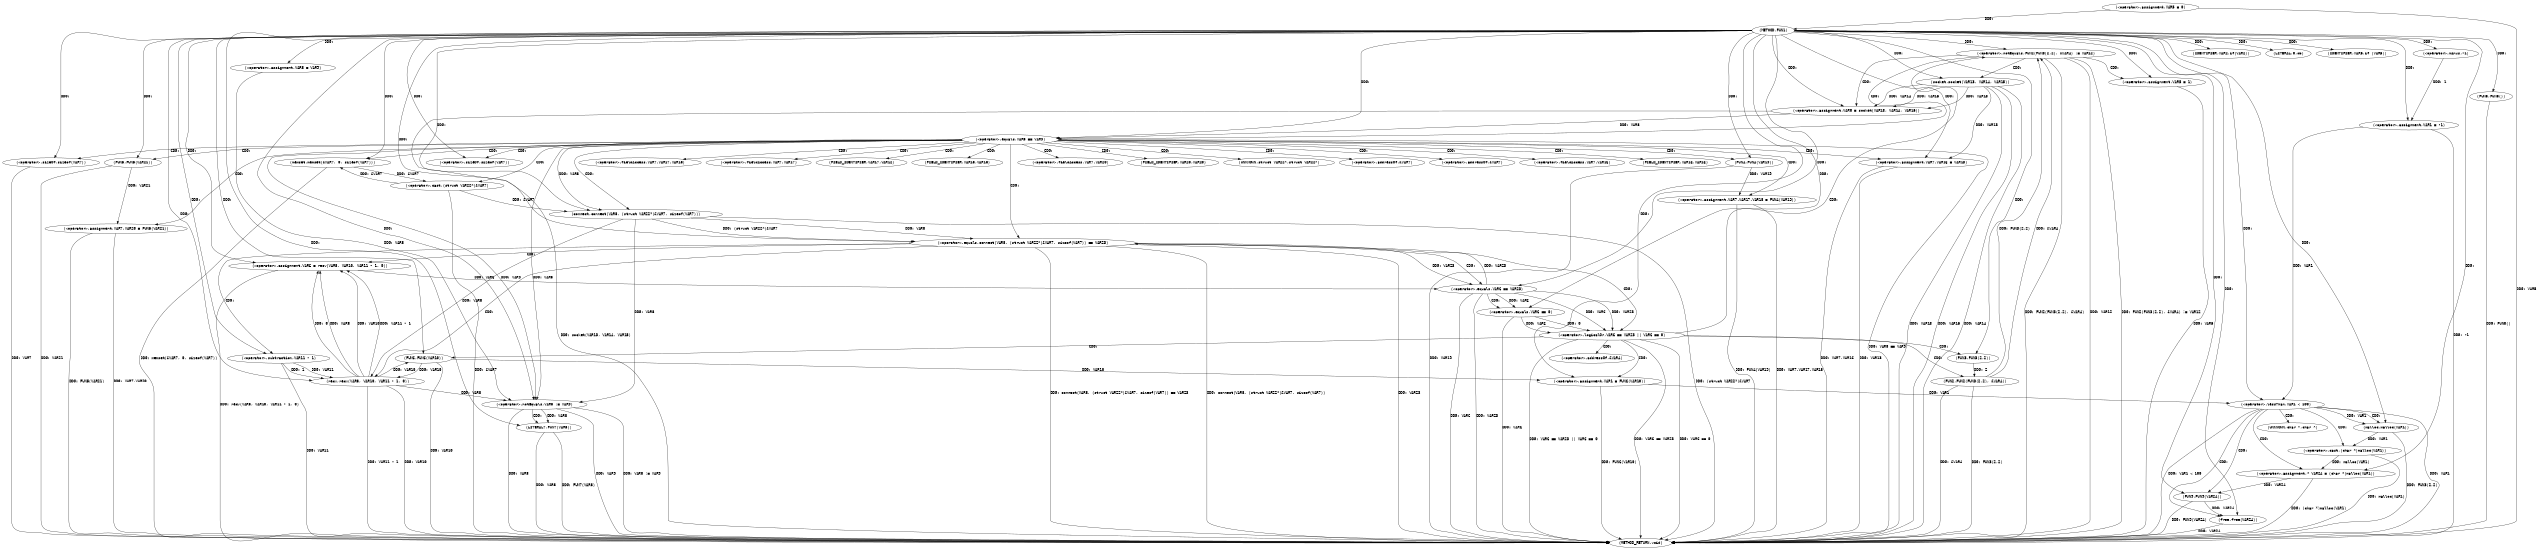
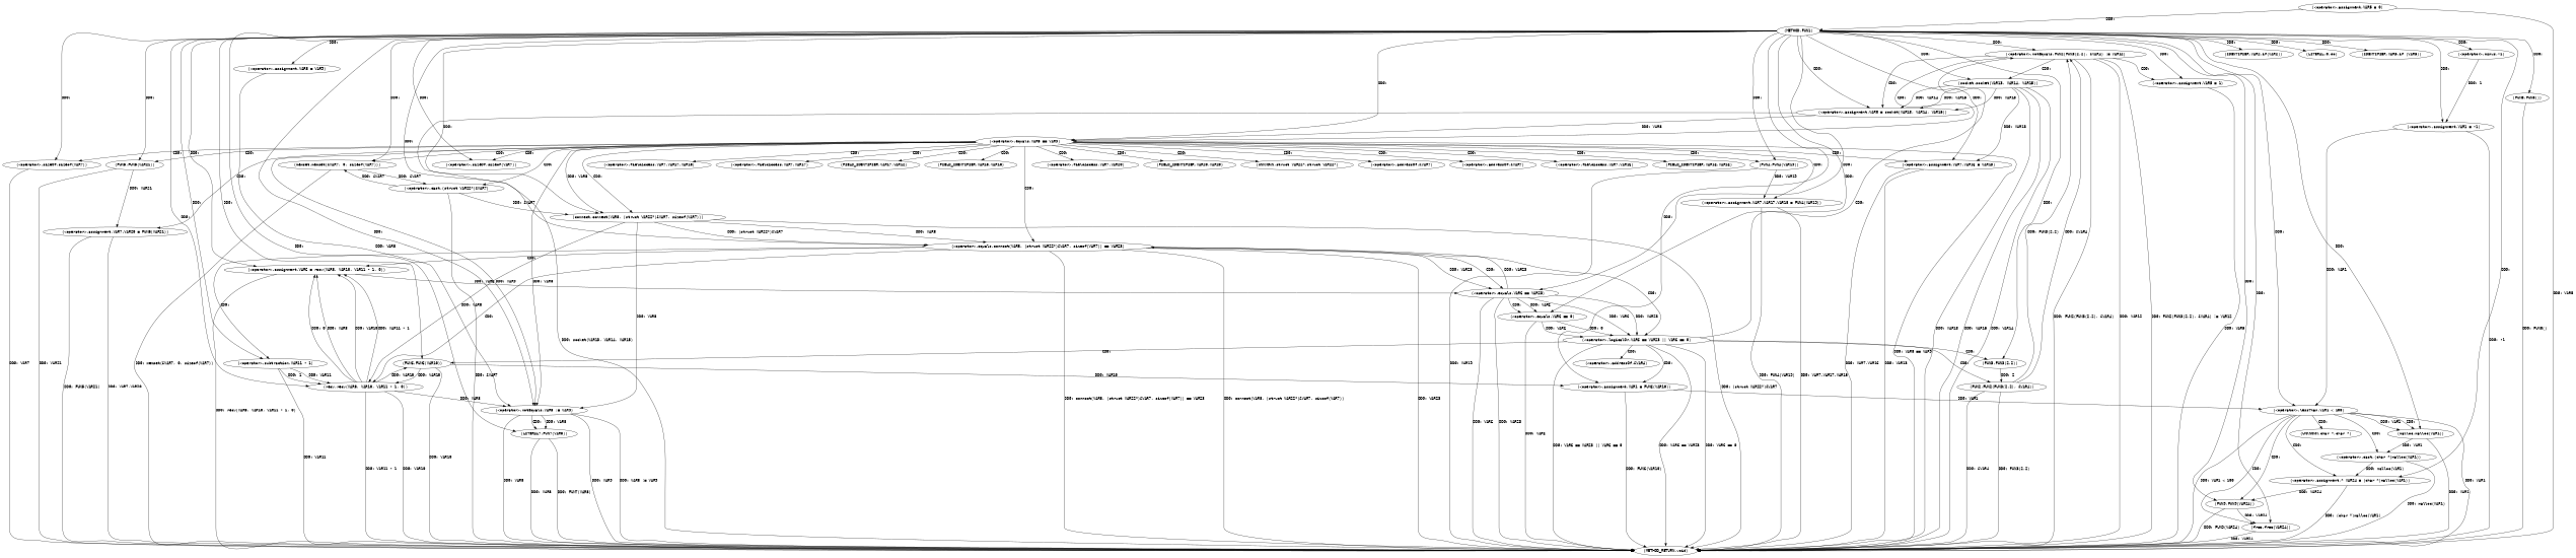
  digraph {
    fontname="DejaVu Sans Mono"
    node [fontname="DejaVu Sans Mono"]
    edge [fontname="DejaVu Sans Mono"]
    n1 [label="(METHOD,FUN1)"]
    n2 [label="(<operator>.assignment,VAR1 = -1)"]
    n3 [label="(<operator>.minus,-1)"]
    n4 [label="(IDENTIFIER,VAR2,if(VAR2))"]
    n5 [label="(<operator>.assignment,VAR8 = VAR9)"]
    n6 [label="(<operator>.notEquals,FUN2(FUN3(2,2), &VAR4) != VAR12)"]
    n7 [label="(FUN3,FUN3(2,2))"]
    n8 [label="(<operator>.assignment,VAR5 = 1)"]
    n9 [label="(<operator>.assignment,VAR8 = socket(VAR13, VAR14, VAR15))"]
    n10 [label="(socket,socket(VAR13, VAR14, VAR15))"]
    n11 [label="(<operator>.equals,VAR8 == VAR9)"]
    n12 [label="(memset,memset(&VAR7, 0, sizeof(VAR7)))"]
    n13 [label="(<operator>.sizeOf,sizeof(VAR7))"]
    n14 [label="(<operator>.assignment,VAR7.VAR16 = VAR13)"]
    n15 [label="(FUN4,FUN4(VAR19))"]
    n16 [label="(FUN5,FUN5(VAR21))"]
    n17 [label="(<operator>.equals,connect(VAR8, (struct VAR22*)&VAR7, sizeof(VAR7)) == VAR23)"]
    n18 [label="(connect,connect(VAR8, (struct VAR22*)&VAR7, sizeof(VAR7)))"]
    n19 [label="(<operator>.sizeOf,sizeof(VAR7))"]
    n20 [label="(<operator>.assignment,VAR6 = recv(VAR8, VAR10, VAR11 - 1, 0))"]
    n21 [label="(recv,recv(VAR8, VAR10, VAR11 - 1, 0))"]
    n22 [label="(<operator>.subtraction,VAR11 - 1)"]
    n23 [label="(<operator>.equals,VAR6 == VAR23)"]
    n24 [label="(<operator>.equals,VAR6 == 0)"]
    n25 [label="(<operator>.assignment,VAR1 = FUN6(VAR10))"]
    n26 [label="(FUN6,FUN6(VAR10))"]
    n27 [label="(LITERAL,0,do)"]
    n28 [label="(<operator>.notEquals,VAR8 != VAR9)"]
    n29 [label="(LITERAL7,FUN7(VAR8))"]
    n30 [label="(IDENTIFIER,VAR5,if (VAR5))"]
    n31 [label="(FUN8,FUN8())"]
    n32 [label="(<operator>.lessThan,VAR1 < 100)"]
    n33 [label="(<operator>.assignment,* VAR24 = (char *)malloc(VAR1))"]
    n34 [label="(malloc,malloc(VAR1))"]
    n35 [label="(FUN9,FUN9(VAR24))"]
    n36 [label="(free,free(VAR24))"]
    n37 [label="(METHOD_RETURN,void)"]
    n38 [label="(<operator>.assignment,VAR5 = 0)"]
    n39 [label="(FUN2,FUN2(FUN3(2,2), &VAR4))"]
    n40 [label="(<operator>.assignment,VAR7.VAR17.VAR18 = FUN4(VAR19))"]
    n41 [label="(<operator>.assignment,VAR7.VAR20 = FUN5(VAR21))"]
    n42 [label="(<operator>.cast,(struct VAR22*)&VAR7)"]
    n43 [label="(<operator>.addressOf,&VAR7)"]
    n44 [label="(<operator>.fieldAccess,VAR7.VAR16)"]
    n45 [label="(FIELD_IDENTIFIER,VAR16,VAR16)"]
    n46 [label="(<operator>.fieldAccess,VAR7.VAR17.VAR18)"]
    n47 [label="(<operator>.fieldAccess,VAR7.VAR17)"]
    n48 [label="(FIELD_IDENTIFIER,VAR17,VAR12)"]
    n49 [label="(FIELD_IDENTIFIER,VAR18,VAR18)"]
    n50 [label="(<operator>.fieldAccess,VAR7.VAR20)"]
    n51 [label="(FIELD_IDENTIFIER,VAR20,VAR20)"]
    n52 [label="(UNKNOWN,struct VAR22*,struct VAR22*)"]
    n53 [label="(<operator>.addressOf,&VAR7)"]
    n54 [label="(<operator>.logicalOr,VAR6 == VAR23 || VAR6 == 0)"]
    n55 [label="(<operator>.cast,(char *)malloc(VAR1))"]
    n56 [label="(UNKNOWN,char *,char *)"]
    n57 [label="(<operator>.addressOf,&VAR4)"]
    n1 -> n2 [label="DDG: "]
    n1 -> n3 [label="DDG: "]
    n1 -> n4 [label="DDG: "]
    n1 -> n5 [label="DDG: "]
    n1 -> n6 [label="DDG: "]
    n1 -> n7 [label="DDG: "]
    n1 -> n8 [label="DDG: "]
    n1 -> n9 [label="DDG: "]
    n1 -> n10 [label="DDG: "]
    n1 -> n11 [label="DDG: "]
    n1 -> n12 [label="DDG: "]
    n1 -> n13 [label="DDG: "]
    n1 -> n14 [label="DDG: "]
    n1 -> n15 [label="DDG: "]
    n1 -> n16 [label="DDG: "]
    n1 -> n17 [label="DDG: "]
    n1 -> n18 [label="DDG: "]
    n1 -> n19 [label="DDG: "]
    n1 -> n20 [label="DDG: "]
    n1 -> n21 [label="DDG: "]
    n1 -> n22 [label="DDG: "]
    n1 -> n23 [label="DDG: "]
    n1 -> n24 [label="DDG: "]
    n1 -> n25 [label="DDG: "]
    n1 -> n26 [label="DDG: "]
    n1 -> n27 [label="DDG: "]
    n1 -> n28 [label="DDG: "]
    n1 -> n29 [label="DDG: "]
    n1 -> n30 [label="DDG: "]
    n1 -> n31 [label="DDG: "]
    n1 -> n32 [label="DDG: "]
    n1 -> n33 [label="DDG: "]
    n1 -> n34 [label="DDG: "]
    n1 -> n35 [label="DDG: "]
    n1 -> n36 [label="DDG: "]
    n2 -> n32 [label="DDG: VAR1"]
    n2 -> n37 [label="DDG: -1"]
    n3 -> n2 [label="DDG: 1"]
    n5 -> n28 [label="DDG: VAR8"]
    n6 -> n8 [label="CDG: "]
    n6 -> n9 [label="CDG: "]
    n6 -> n10 [label="CDG: "]
    n6 -> n11 [label="CDG: "]
    n6 -> n37 [label="DDG: FUN2(FUN3(2,2), &VAR4)"]
    n6 -> n37 [label="DDG: VAR12"]
    n6 -> n37 [label="DDG: FUN2(FUN3(2,2), &VAR4) != VAR12"]
    n7 -> n39 [label="DDG: 2"]
    n8 -> n37 [label="DDG: VAR5"]
    n9 -> n11 [label="DDG: VAR8"]
    n9 -> n37 [label="DDG: socket(VAR13, VAR14, VAR15)"]
    n10 -> n9 [label="DDG: VAR13"]
    n10 -> n9 [label="DDG: VAR14"]
    n10 -> n9 [label="DDG: VAR15"]
    n10 -> n14 [label="DDG: VAR13"]
    n10 -> n37 [label="DDG: VAR13"]
    n10 -> n37 [label="DDG: VAR15"]
    n10 -> n37 [label="DDG: VAR14"]
    n11 -> n12 [label="CDG: "]
    n11 -> n13 [label="CDG: "]
    n11 -> n14 [label="CDG: "]
    n11 -> n15 [label="CDG: "]
    n11 -> n16 [label="CDG: "]
    n11 -> n17 [label="CDG: "]
    n11 -> n18 [label="DDG: VAR8"]
    n11 -> n18 [label="CDG: "]
    n11 -> n19 [label="CDG: "]
    n11 -> n28 [label="DDG: VAR8"]
    n11 -> n28 [label="DDG: VAR9"]
    n11 -> n37 [label="DDG: VAR8 == VAR9"]
    n11 -> n40 [label="CDG: "]
    n11 -> n41 [label="CDG: "]
    n11 -> n42 [label="CDG: "]
    n11 -> n43 [label="CDG: "]
    n11 -> n44 [label="CDG: "]
    n11 -> n45 [label="CDG: "]
    n11 -> n46 [label="CDG: "]
    n11 -> n47 [label="CDG: "]
    n11 -> n48 [label="CDG: "]
    n11 -> n49 [label="CDG: "]
    n11 -> n50 [label="CDG: "]
    n11 -> n51 [label="CDG: "]
    n11 -> n52 [label="CDG: "]
    n11 -> n53 [label="CDG: "]
    n12 -> n37 [label="DDG: memset(&VAR7, 0, sizeof(VAR7))"]
    n12 -> n42 [label="DDG: &VAR7"]
    n14 -> n37 [label="DDG: VAR13"]
    n14 -> n37 [label="DDG: VAR7.VAR16"]
    n15 -> n37 [label="DDG: VAR19"]
    n15 -> n40 [label="DDG: VAR19"]
    n16 -> n37 [label="DDG: VAR21"]
    n16 -> n41 [label="DDG: VAR21"]
    n17 -> n20 [label="CDG: "]
    n17 -> n21 [label="CDG: "]
    n17 -> n22 [label="CDG: "]
    n17 -> n23 [label="DDG: VAR23"]
    n17 -> n23 [label="CDG: "]
    n17 -> n37 [label="DDG: connect(VAR8, (struct VAR22*)&VAR7, sizeof(VAR7))"]
    n17 -> n37 [label="DDG: VAR23"]
    n17 -> n37 [label="DDG: connect(VAR8, (struct VAR22*)&VAR7, sizeof(VAR7)) == VAR23"]
    n17 -> n54 [label="CDG: "]
    n18 -> n17 [label="DDG: VAR8"]
    n18 -> n17 [label="DDG: (struct VAR22*)&VAR7"]
    n18 -> n21 [label="DDG: VAR8"]
    n18 -> n28 [label="DDG: VAR8"]
    n18 -> n37 [label="DDG: (struct VAR22*)&VAR7"]
    n19 -> n37 [label="DDG: VAR7"]
    n20 -> n23 [label="DDG: VAR6"]
    n20 -> n37 [label="DDG: recv(VAR8, VAR10, VAR11 - 1, 0)"]
    n21 -> n20 [label="DDG: VAR8"]
    n21 -> n20 [label="DDG: VAR10"]
    n21 -> n20 [label="DDG: VAR11 - 1"]
    n21 -> n20 [label="DDG: 0"]
    n21 -> n26 [label="DDG: VAR10"]
    n21 -> n28 [label="DDG: VAR8"]
    n21 -> n37 [label="DDG: VAR11 - 1"]
    n21 -> n37 [label="DDG: VAR10"]
    n22 -> n21 [label="DDG: VAR11"]
    n22 -> n21 [label="DDG: 1"]
    n22 -> n37 [label="DDG: VAR11"]
    n23 -> n17 [label="DDG: VAR23"]
    n23 -> n24 [label="DDG: VAR6"]
    n23 -> n24 [label="CDG: "]
    n23 -> n37 [label="DDG: VAR6"]
    n23 -> n37 [label="DDG: VAR23"]
    n23 -> n54 [label="DDG: VAR6"]
    n23 -> n54 [label="DDG: VAR23"]
    n24 -> n37 [label="DDG: VAR6"]
    n24 -> n54 [label="DDG: VAR6"]
    n24 -> n54 [label="DDG: 0"]
    n25 -> n32 [label="DDG: VAR1"]
    n25 -> n37 [label="DDG: FUN6(VAR10)"]
    n26 -> n21 [label="DDG: VAR10"]
    n26 -> n25 [label="DDG: VAR10"]
    n26 -> n37 [label="DDG: VAR10"]
    n28 -> n29 [label="DDG: VAR8"]
    n28 -> n29 [label="CDG: "]
    n28 -> n37 [label="DDG: VAR9"]
    n28 -> n37 [label="DDG: VAR8 != VAR9"]
    n28 -> n37 [label="DDG: VAR8"]
    n29 -> n37 [label="DDG: VAR8"]
    n29 -> n37 [label="DDG: FUN7(VAR8)"]
    n31 -> n37 [label="DDG: FUN8()"]
    n32 -> n33 [label="CDG: "]
    n32 -> n34 [label="DDG: VAR1"]
    n32 -> n34 [label="CDG: "]
    n32 -> n35 [label="CDG: "]
    n32 -> n36 [label="CDG: "]
    n32 -> n37 [label="DDG: VAR1 < 100"]
    n32 -> n37 [label="DDG: VAR1"]
    n32 -> n55 [label="CDG: "]
    n32 -> n56 [label="CDG: "]
    n33 -> n35 [label="DDG: VAR24"]
    n33 -> n37 [label="DDG: (char *)malloc(VAR1)"]
-   n34 -> n37 [label="DDG: FUN3(2,2)"]
+   n34 -> n37 [label="DDG: VAR1"]
    n34 -> n55 [label="DDG: VAR1"]
    n35 -> n36 [label="DDG: VAR24"]
    n35 -> n37 [label="DDG: FUN9(VAR24)"]
    n36 -> n37 [label="DDG: VAR24"]
    n38 -> n1 [label="DDG: "]
    n38 -> n37 [label="DDG: VAR5"]
    n39 -> n6 [label="DDG: FUN3(2,2)"]
    n39 -> n6 [label="DDG: &VAR4"]
    n39 -> n37 [label="DDG: FUN3(2,2)"]
    n39 -> n37 [label="DDG: &VAR4"]
    n40 -> n37 [label="DDG: FUN4(VAR19)"]
    n40 -> n37 [label="DDG: VAR7.VAR17.VAR18"]
    n41 -> n37 [label="DDG: VAR7.VAR20"]
    n41 -> n37 [label="DDG: FUN5(VAR21)"]
    n42 -> n12 [label="DDG: &VAR7"]
    n42 -> n18 [label="DDG: &VAR7"]
    n42 -> n37 [label="DDG: &VAR7"]
    n54 -> n6 [label="CDG: "]
    n54 -> n7 [label="CDG: "]
    n54 -> n25 [label="CDG: "]
    n54 -> n26 [label="CDG: "]
    n54 -> n37 [label="DDG: VAR6 == VAR23"]
    n54 -> n37 [label="DDG: VAR6 == 0"]
    n54 -> n37 [label="DDG: VAR6 == VAR23 || VAR6 == 0"]
    n54 -> n39 [label="CDG: "]
    n54 -> n57 [label="CDG: "]
    n55 -> n33 [label="DDG: malloc(VAR1)"]
    n55 -> n37 [label="DDG: malloc(VAR1)"]
  }
